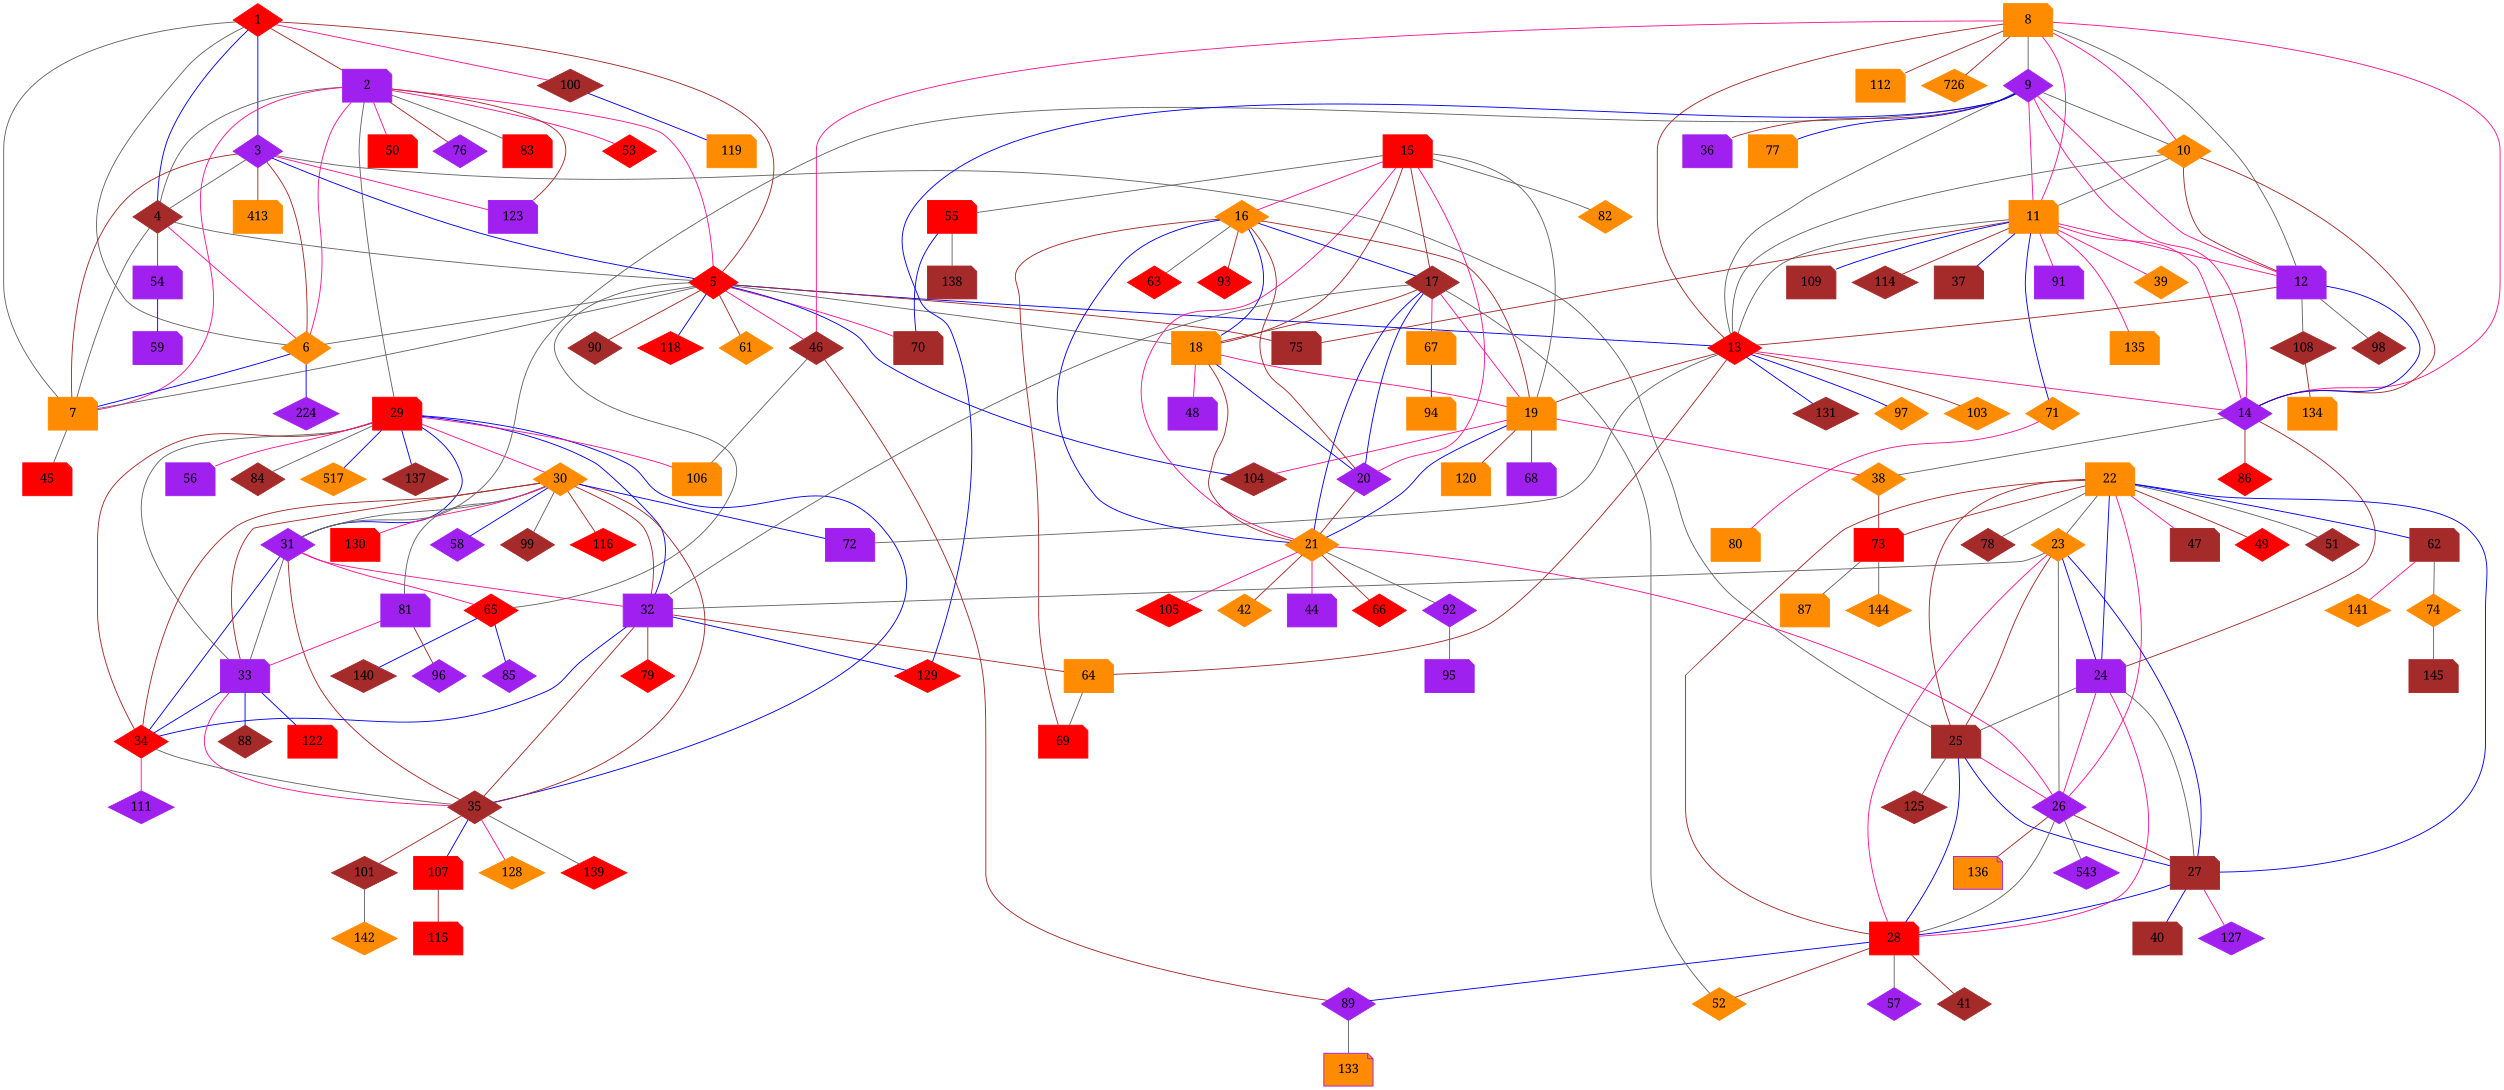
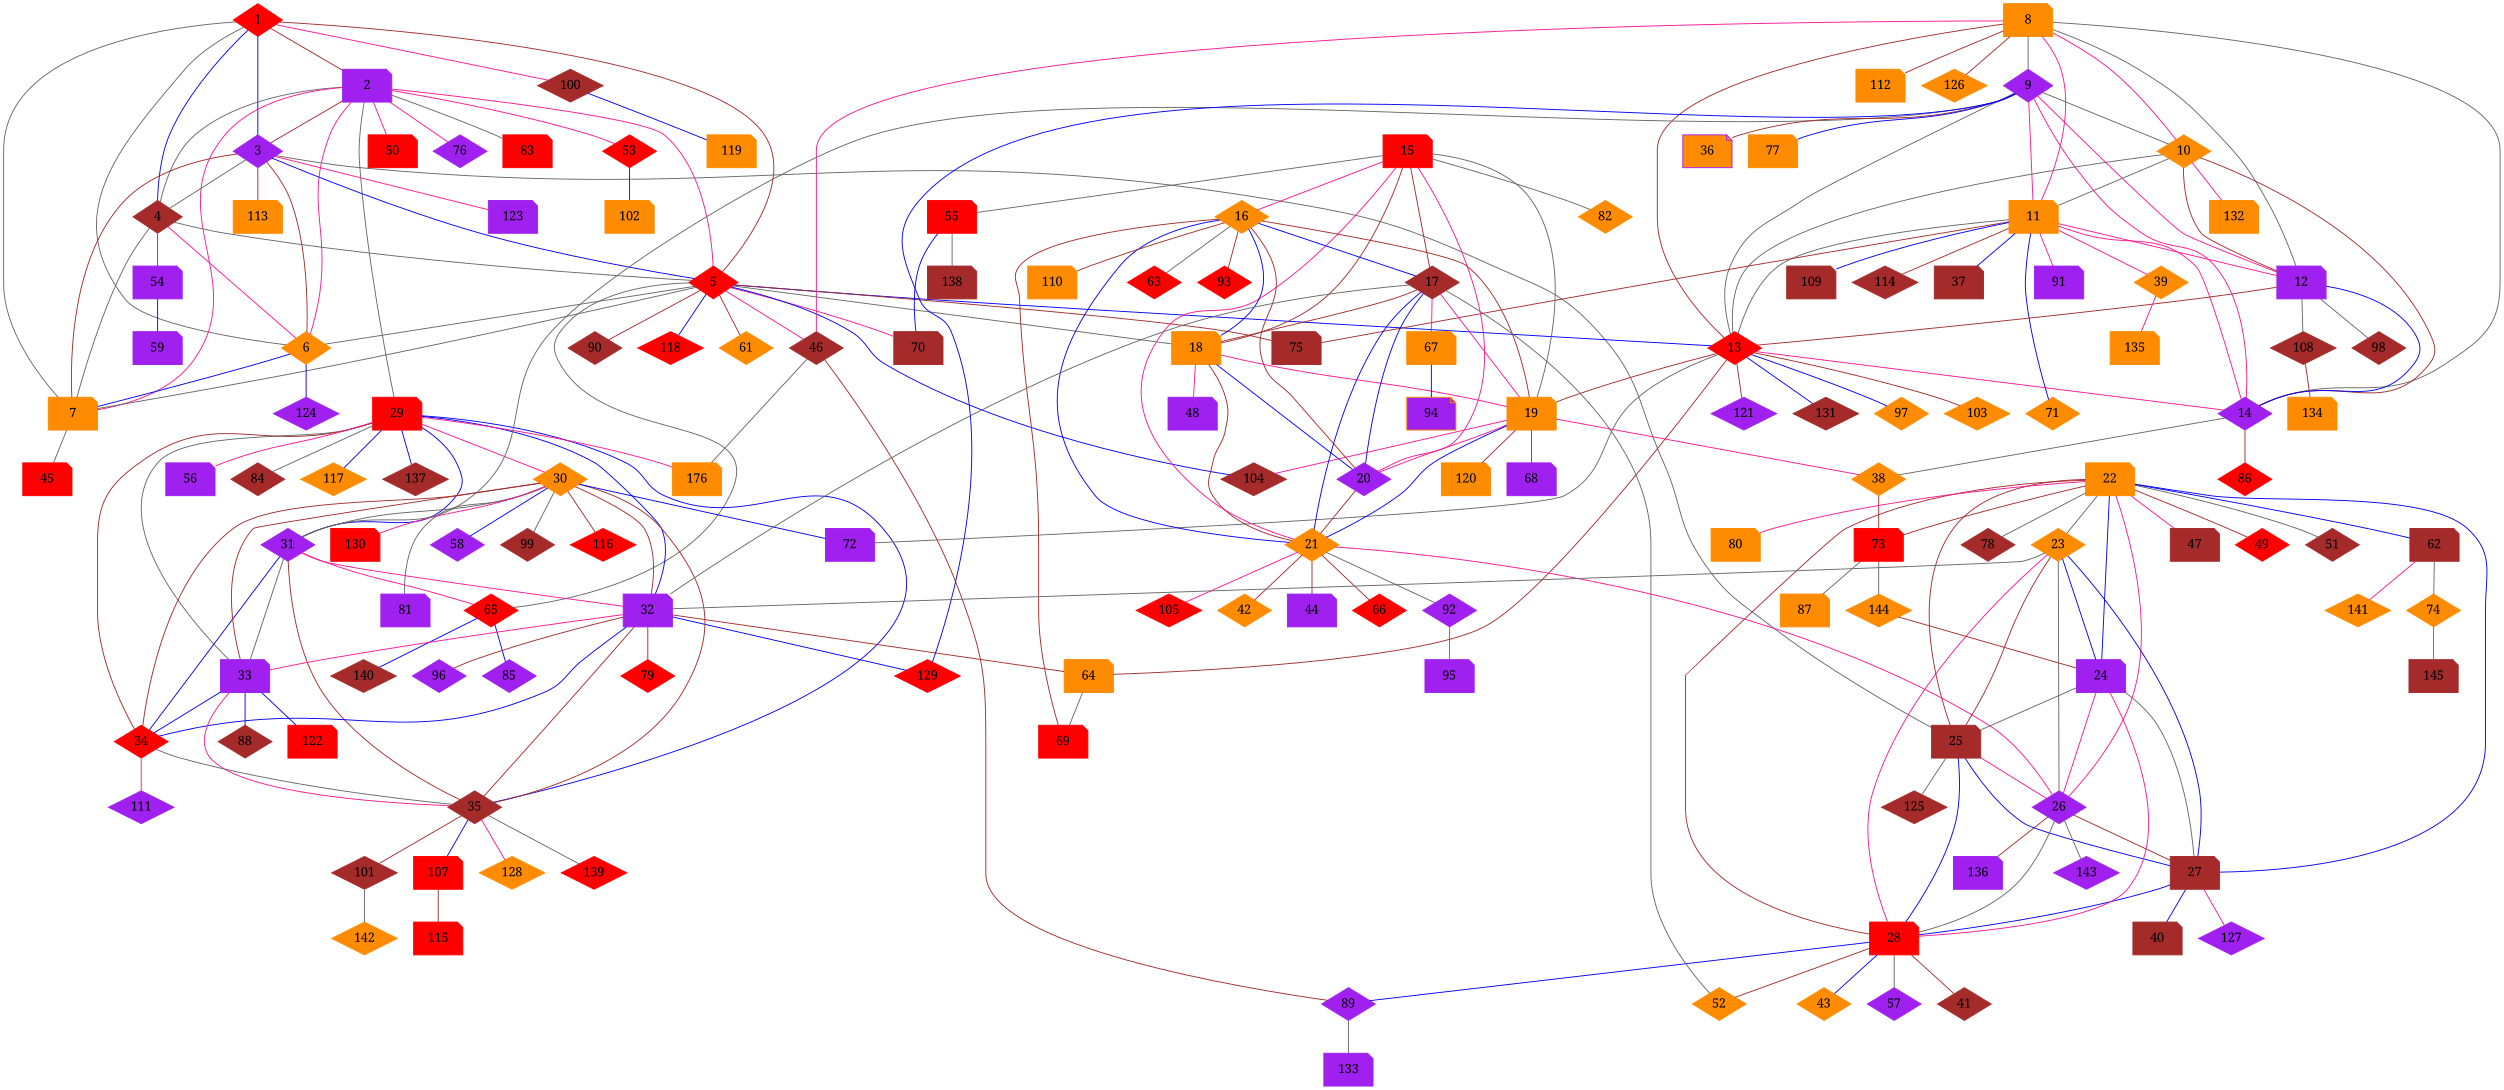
  graph {
    fontname="Noto Serif"
    node [color=darkorange fontname="Noto Serif" shape=diamond style=filled]
    edge [color=brown fontname="Noto Serif"]
    1 [color=red]
    2 [color=purple shape=note]
    3 [color=purple]
    4 [color=brown]
    5 [color=red]
    6
    7 [shape=note]
    100 [color=brown]
    29 [color=red shape=note]
    50 [color=red shape=note]
    53 [color=red]
    76 [color=purple]
    83 [color=red shape=note]
    25 [color=brown shape=note]
-   113 [shape=note label=413]
+   113 [shape=note]
    123 [color=purple shape=note]
    54 [color=purple shape=note]
    13 [color=red]
    18 [shape=note]
    46 [color=brown]
    61
    65 [color=red]
    70 [color=brown shape=note]
    75 [color=brown shape=note]
    90 [color=brown]
    104 [color=brown]
    118 [color=red]
-   124 [color=purple label=224]
+   124 [color=purple]
    45 [color=red shape=note]
    119 [shape=note]
    31 [color=purple]
    32 [color=purple shape=note]
    30
    33 [color=purple shape=note]
    34 [color=red]
    35 [color=brown]
    56 [color=purple shape=note]
    84 [color=brown]
-   106 [shape=note]
-   117 [label=517]
+   106 [shape=note label=176]
+   117
    137 [color=brown]
+   102 [shape=note]
    26 [color=purple]
    27 [color=brown shape=note]
    28 [color=red shape=note]
    125 [color=brown]
    59 [color=purple shape=note]
    14 [color=purple]
    19 [shape=note]
    64 [shape=note]
    72 [color=purple shape=note]
    97
    103
+   121 [color=purple]
    131 [color=brown]
    20 [color=purple]
    21
    48 [color=purple shape=note]
    89 [color=purple]
    85 [color=purple]
    140 [color=brown]
    8 [shape=note]
    9 [color=purple]
    10
    11 [shape=note]
    12 [color=purple shape=note]
    112 [shape=note]
-   126 [label=726]
-   36 [color=purple shape=note]
+   126
+   36 [color=purple shape=note fillcolor=darkorange]
    77 [shape=note]
    129 [color=red]
+   132 [shape=note]
    37 [color=brown shape=note]
    39
    71
    91 [color=purple shape=note]
    109 [color=brown shape=note]
    114 [color=brown]
    135 [shape=note]
    98 [color=brown]
    108 [color=brown]
    24 [color=purple shape=note]
    38
    86 [color=red]
    134 [shape=note]
    68 [color=purple shape=note]
    120 [shape=note]
    69 [color=red shape=note]
    73 [color=red shape=note]
    15 [color=red shape=note]
    16
    17 [color=brown]
    55 [color=red shape=note]
    82
    63 [color=red]
    93 [color=red]
+   110 [shape=note]
    52
    67 [shape=note]
    42
    44 [color=purple shape=note]
    66 [color=red]
    92 [color=purple]
    105 [color=red]
    138 [color=brown shape=note]
    79 [color=red]
    96 [color=purple]
-   94 [shape=note]
-   136 [color=purple shape=note fillcolor=darkorange]
-   143 [color=purple label=543]
+   94 [shape=note fillcolor=purple]
+   136 [color=purple shape=note]
+   143 [color=purple]
    95 [color=purple shape=note]
    22 [shape=note]
    23
    47 [color=brown shape=note]
    49 [color=red]
    51 [color=brown]
    62 [color=brown shape=note]
    78 [color=brown]
    80 [shape=note]
    40 [color=brown shape=note]
    127 [color=purple]
    41 [color=brown]
+   43
    57 [color=purple]
    74
    141
    87 [shape=note]
    144
-   133 [color=purple shape=note fillcolor=darkorange]
+   133 [color=purple shape=note]
    58 [color=purple]
    81 [color=purple shape=note]
    99 [color=brown]
    116 [color=red]
    130 [color=red shape=note]
    88 [color=brown]
    122 [color=red shape=note]
    111 [color=purple]
    101 [color=brown]
    107 [color=red shape=note]
    128
    139 [color=red]
    142
    115 [color=red shape=note]
    145 [color=brown shape=note]
    1 -- 2
    1 -- 3 [color=blue]
    1 -- 4 [color=blue]
    1 -- 5
    1 -- 6 [color=gray40]
    1 -- 7 [color=gray40]
    1 -- 100 [color=deeppink]
-   2 -- 123
+   2 -- 3
    2 -- 4 [color=gray40]
    2 -- 5 [color=deeppink]
    2 -- 6 [color=deeppink]
    2 -- 7 [color=deeppink]
    2 -- 29 [color=gray40]
    2 -- 50 [color=deeppink]
    2 -- 53 [color=deeppink]
-   2 -- 76
+   2 -- 76 [color=deeppink]
    2 -- 83 [color=gray40]
    3 -- 4 [color=gray40]
    3 -- 5 [color=blue]
    3 -- 6
    3 -- 7
    3 -- 25 [color=gray40]
    3 -- 113
    3 -- 123 [color=deeppink]
    4 -- 5 [color=gray40]
    4 -- 6 [color=deeppink]
    4 -- 7 [color=gray40]
    4 -- 54
    5 -- 6 [color=gray40]
    5 -- 7 [color=gray40]
    5 -- 13 [color=blue]
    5 -- 18 [color=gray40]
    5 -- 46 [color=deeppink]
    5 -- 61
    5 -- 65 [color=gray40]
    5 -- 70 [color=deeppink]
    5 -- 75
    5 -- 90
    5 -- 104 [color=blue]
    5 -- 118 [color=blue]
    6 -- 7 [color=blue]
    6 -- 124 [color=blue]
    7 -- 45 [color=gray40]
    100 -- 119 [color=blue]
    29 -- 31 [color=blue]
    29 -- 32 [color=blue]
    29 -- 30 [color=deeppink]
    29 -- 33 [color=gray40]
    29 -- 34
    29 -- 35 [color=blue]
    29 -- 56 [color=deeppink]
    29 -- 84 [color=gray40]
    29 -- 106 [color=deeppink]
    29 -- 117 [color=blue]
    29 -- 137 [color=blue]
+   53 -- 102 [color=blue]
    25 -- 26 [color=deeppink]
    25 -- 27 [color=blue]
    25 -- 28 [color=blue]
    25 -- 125 [color=gray40]
    54 -- 59 [color=blue]
    13 -- 14 [color=deeppink]
    13 -- 19
    13 -- 64
    13 -- 72 [color=gray40]
    13 -- 97 [color=blue]
    13 -- 103
+   13 -- 121
    13 -- 131 [color=blue]
    18 -- 19 [color=deeppink]
    18 -- 20 [color=blue]
    18 -- 21
    18 -- 48 [color=deeppink]
    46 -- 106 [color=gray40]
    46 -- 89
    65 -- 85 [color=blue]
    65 -- 140 [color=blue]
    31 -- 65 [color=deeppink]
    31 -- 32 [color=deeppink]
    31 -- 33 [color=gray40]
    31 -- 34 [color=blue]
    31 -- 35
-   81 -- 33 [color=deeppink]
+   32 -- 33 [color=deeppink]
    32 -- 34 [color=blue]
    32 -- 35
    32 -- 64
    32 -- 129 [color=blue]
    32 -- 79
-   81 -- 96
+   32 -- 96
    30 -- 31 [color=gray40]
    30 -- 32
    30 -- 33
    30 -- 34
    30 -- 35
    30 -- 72 [color=blue]
    30 -- 58 [color=blue]
    30 -- 81 [color=gray40]
    30 -- 99 [color=gray40]
    30 -- 116
    30 -- 130 [color=deeppink]
    33 -- 34 [color=blue]
    33 -- 35 [color=deeppink]
    33 -- 88 [color=blue]
    33 -- 122 [color=blue]
    34 -- 35 [color=gray40]
    34 -- 111 [color=deeppink]
    35 -- 101
    35 -- 107 [color=blue]
    35 -- 128 [color=deeppink]
    35 -- 139 [color=gray40]
    26 -- 27
    26 -- 28 [color=gray40]
    26 -- 136
    26 -- 143 [color=gray40]
    27 -- 28 [color=blue]
    27 -- 40 [color=blue]
    27 -- 127 [color=deeppink]
    28 -- 89 [color=blue]
    28 -- 52
    28 -- 41
+   28 -- 43 [color=blue]
    28 -- 57 [color=gray40]
-   14 -- 24
+   144 -- 24
    14 -- 38 [color=gray40]
    14 -- 86
    19 -- 104 [color=deeppink]
+   19 -- 20 [color=deeppink]
    19 -- 21 [color=blue]
    19 -- 38 [color=deeppink]
    19 -- 68
    19 -- 120
    64 -- 69 [color=gray40]
    20 -- 21
    21 -- 26 [color=deeppink]
    21 -- 42
-   21 -- 44 [color=deeppink]
+   21 -- 44
    21 -- 66
    21 -- 92 [color=gray40]
    21 -- 105 [color=deeppink]
    89 -- 133 [color=gray40]
    8 -- 13
    8 -- 46 [color=deeppink]
-   8 -- 14 [color=deeppink]
+   8 -- 14 [color=gray40]
    8 -- 9 [color=gray40]
    8 -- 10 [color=deeppink]
    8 -- 11 [color=deeppink]
    8 -- 12 [color=gray40]
    8 -- 112
    8 -- 126
    9 -- 13 [color=gray40]
    9 -- 31 [color=gray40]
    9 -- 14 [color=deeppink]
    9 -- 10 [color=gray40]
    9 -- 11 [color=deeppink]
    9 -- 12 [color=deeppink]
    9 -- 36
    9 -- 77 [color=blue]
    9 -- 129 [color=blue]
    10 -- 13 [color=gray40]
    10 -- 14
    10 -- 11 [color=gray40]
    10 -- 12
+   10 -- 132 [color=deeppink]
    11 -- 13 [color=gray40]
    11 -- 75
    11 -- 14 [color=deeppink]
    11 -- 12 [color=deeppink]
    11 -- 37 [color=blue]
    11 -- 39 [color=deeppink]
    11 -- 71 [color=blue]
    11 -- 91 [color=deeppink]
    11 -- 109 [color=blue]
    11 -- 114
-   11 -- 135 [color=deeppink]
+   39 -- 135 [color=deeppink]
    12 -- 13
    12 -- 14 [color=blue]
    12 -- 98 [color=gray40]
    12 -- 108 [color=gray40]
    108 -- 134
    24 -- 25 [color=gray40]
    24 -- 26 [color=deeppink]
    24 -- 27 [color=gray40]
    24 -- 28 [color=deeppink]
    38 -- 73
    73 -- 87 [color=gray40]
    73 -- 144 [color=gray40]
    15 -- 18
    15 -- 19 [color=gray40]
    15 -- 20 [color=deeppink]
    15 -- 21 [color=deeppink]
    15 -- 16 [color=deeppink]
    15 -- 17
    15 -- 55 [color=gray40]
    15 -- 82 [color=gray40]
    16 -- 18 [color=blue]
    16 -- 19
    16 -- 20
    16 -- 21 [color=blue]
    16 -- 69
    16 -- 17 [color=blue]
    16 -- 63 [color=gray40]
    16 -- 93
+   16 -- 110
    17 -- 18
    17 -- 32 [color=gray40]
    17 -- 19 [color=deeppink]
    17 -- 20 [color=blue]
    17 -- 21 [color=blue]
    17 -- 52 [color=gray40]
    17 -- 67 [color=deeppink]
    55 -- 70 [color=blue]
    55 -- 138 [color=gray40]
    67 -- 94 [color=blue]
    92 -- 95 [color=deeppink]
    22 -- 25
    22 -- 26 [color=deeppink]
    22 -- 27 [color=blue]
    22 -- 28
    22 -- 24 [color=blue]
    22 -- 73
    22 -- 23 [color=gray40]
    22 -- 47 [color=deeppink]
    22 -- 49
    22 -- 51 [color=gray40]
    22 -- 62 [color=blue]
    22 -- 78 [color=gray40]
-   71 -- 80 [color=deeppink]
+   22 -- 80 [color=deeppink]
    23 -- 25
    23 -- 32 [color=gray40]
    23 -- 26 [color=gray40]
    23 -- 27 [color=blue]
    23 -- 28 [color=deeppink]
    23 -- 24 [color=blue]
    62 -- 74 [color=gray40]
    62 -- 141 [color=deeppink]
    74 -- 145 [color=deeppink]
    101 -- 142 [color=gray40]
    107 -- 115
  }
